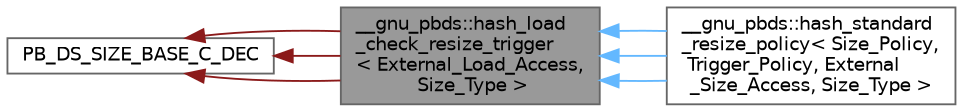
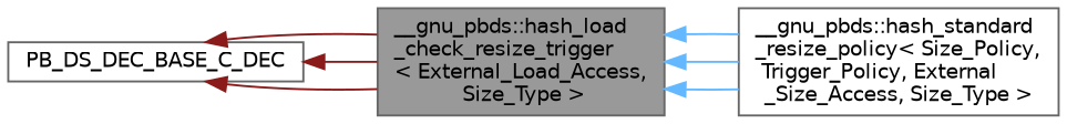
  digraph {
    rankdir=LR
    node [color=gray40 fillcolor=white fontname=Helvetica fontsize=10 shape=box style=filled]
    edge [color=steelblue1 dir=back fontname=Helvetica fontsize=10 labelfontname=Helvetica labelfontsize=10 style=solid]
    n1 [fillcolor=grey60 fontcolor=black height=0.2 label="__gnu_pbds::hash_load\l_check_resize_trigger\l\< External_Load_Access,\l Size_Type \>" width=0.4]
    n2 [height=0.2 label="__gnu_pbds::hash_standard\l_resize_policy\< Size_Policy,\l Trigger_Policy, External\l_Size_Access, Size_Type \>" width=0.4]
-   n3 [height=0.2 label=PB_DS_SIZE_BASE_C_DEC width=0.4]
+   n3 [height=0.2 label=PB_DS_DEC_BASE_C_DEC width=0.4]
    n1 -> n2
    n1 -> n2
    n1 -> n2
    n3 -> n1 [color=firebrick4]
    n3 -> n1 [color=firebrick4]
    n3 -> n1 [color=firebrick4]
  }
